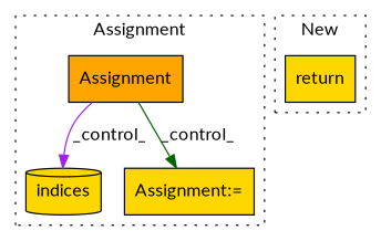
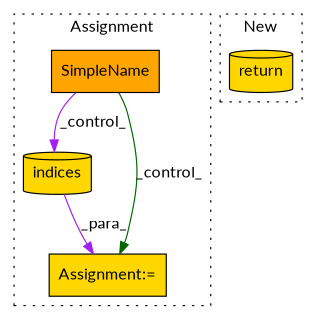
  digraph {
    fontname=Lato
    node [fillcolor=gold fontname=Lato shape=cylinder style=filled]
    edge [color=purple fontname=Lato]
    n1 [a=32 l="8,1" label=indices s="5191,5235"]
    n2 [a=7 l=2 label="Assignment:=" s=5184 shape=box]
-   n3 [a=42 fillcolor=orange label=Assignment shape=box]
-   n4 [a=41 l=7 label=return s=5921 shape=box]
+   n3 [a=42 fillcolor=orange label=SimpleName shape=box]
+   n4 [a=41 l=7 label=return s=5921]
    subgraph cluster_1 {
      label=Assignment
      style=dotted
      n1
      n2
      n3
    }
    subgraph cluster_2 {
      label=New
      style=dotted
      n4
    }
+   n1 -> n2 [label=_para_]
    n3 -> n1 [label=_control_]
    n3 -> n2 [color=darkgreen label=_control_]
  }
